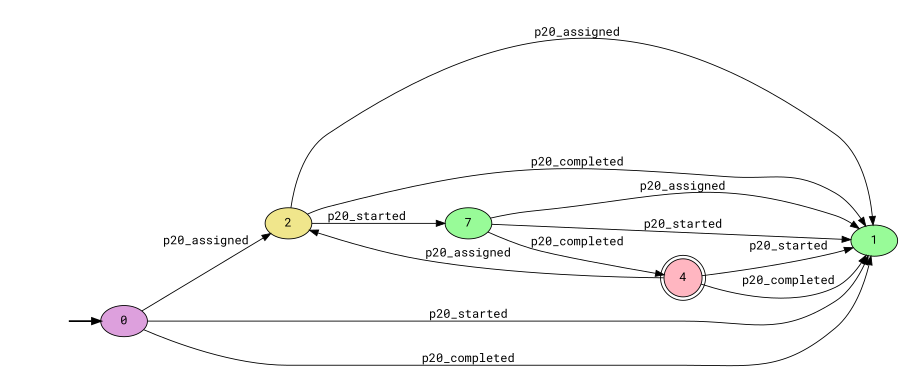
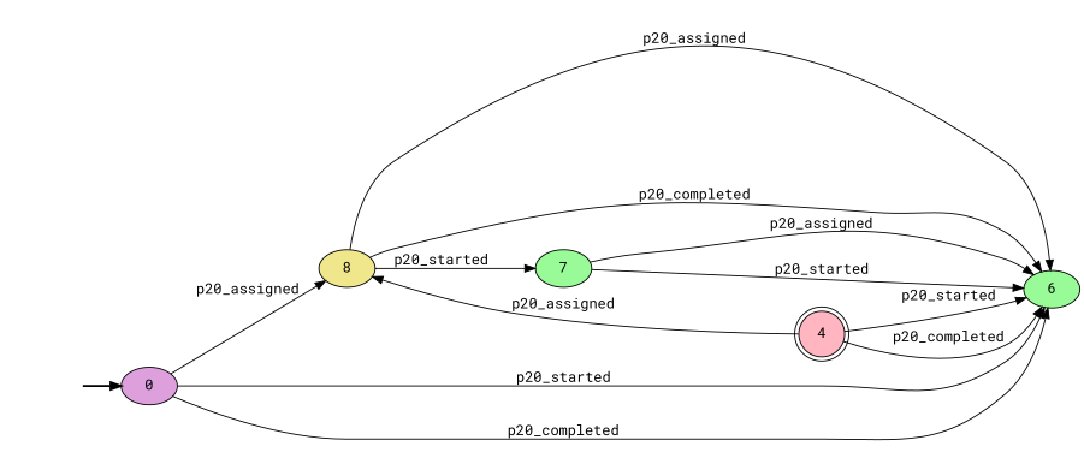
  digraph {
    fontname="Roboto Mono"
    rankdir=LR
    node [fontname="Roboto Mono" style=filled fillcolor=palegreen]
    edge [fontname="Roboto Mono"]
    fake0 [style=invisible fillcolor=""]
    0 [fillcolor=plum root=true]
-   2 [fillcolor=khaki]
-   1
+   2 [fillcolor=khaki label=8]
+   1 [label=6]
    n5 [label=7]
    4 [fillcolor=lightpink shape=doublecircle]
    fake0 -> 0 [style=bold]
    0 -> 2 [label=p20_assigned]
    0 -> 1 [label=p20_started]
    0 -> 1 [label=p20_completed]
    2 -> 1 [label=p20_assigned]
    2 -> 1 [label=p20_completed]
    2 -> n5 [label=p20_started]
    n5 -> 1 [label=p20_assigned]
    n5 -> 1 [label=p20_started]
-   n5 -> 4 [label=p20_completed]
    4 -> 2 [label=p20_assigned]
    4 -> 1 [label=p20_started]
    4 -> 1 [label=p20_completed]
  }
